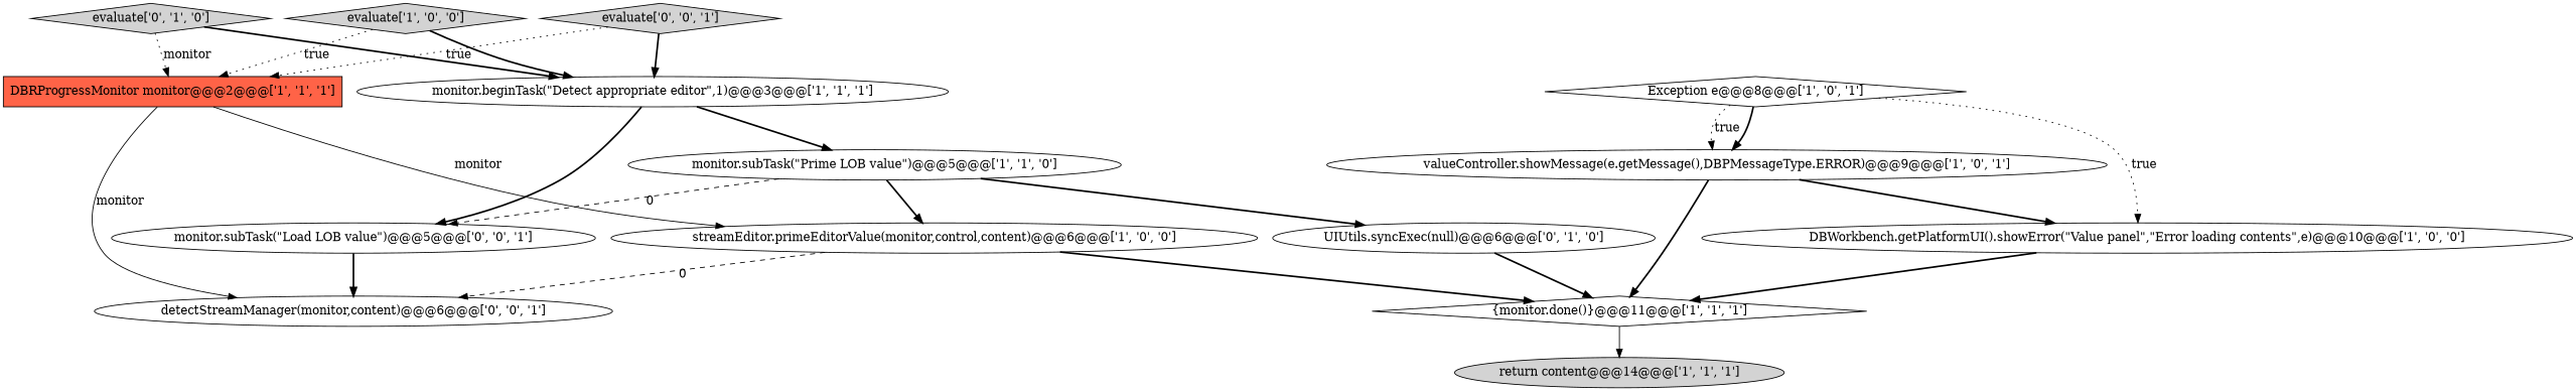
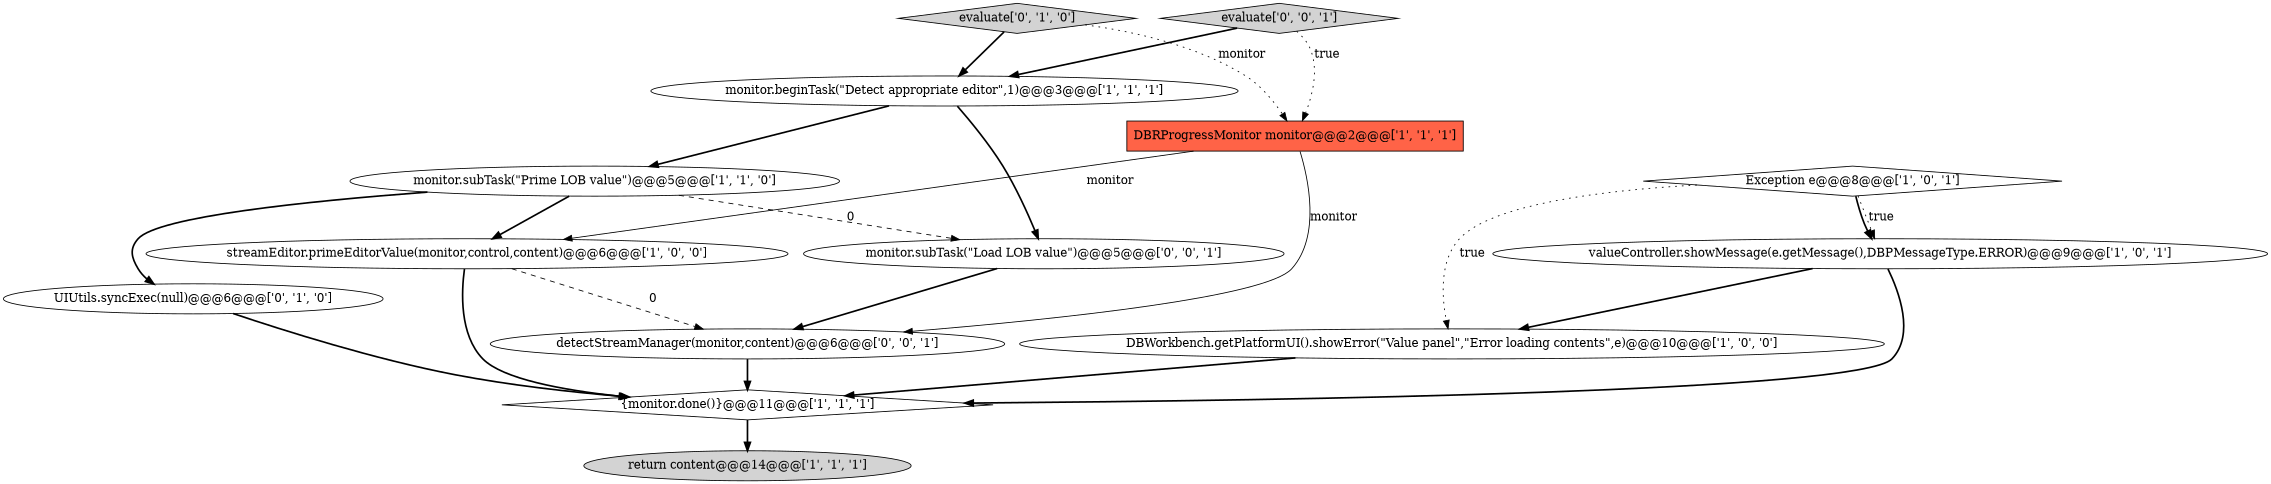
  digraph {
    node [fillcolor=white shape=ellipse style=filled]
    edge [style=bold]
    n1 [label="monitor.subTask(\"Prime LOB value\")@@@5@@@['1', '1', '0']"]
    n2 [label="UIUtils.syncExec(null)@@@6@@@['0', '1', '0']"]
    n3 [label="streamEditor.primeEditorValue(monitor,control,content)@@@6@@@['1', '0', '0']"]
    n4 [label="monitor.subTask(\"Load LOB value\")@@@5@@@['0', '0', '1']"]
    n5 [label="{monitor.done()}@@@11@@@['1', '1', '1']" shape=diamond]
    n6 [label="detectStreamManager(monitor,content)@@@6@@@['0', '0', '1']"]
    n7 [label="monitor.beginTask(\"Detect appropriate editor\",1)@@@3@@@['1', '1', '1']"]
    n8 [fillcolor=lightgray label="return content@@@14@@@['1', '1', '1']"]
    n9 [fillcolor=tomato label="DBRProgressMonitor monitor@@@2@@@['1', '1', '1']" shape=box]
    n10 [label="DBWorkbench.getPlatformUI().showError(\"Value panel\",\"Error loading contents\",e)@@@10@@@['1', '0', '0']"]
    n11 [label="Exception e@@@8@@@['1', '0', '1']" shape=diamond]
    n12 [label="valueController.showMessage(e.getMessage(),DBPMessageType.ERROR)@@@9@@@['1', '0', '1']"]
-   n13 [fillcolor=lightgray label="evaluate['1', '0', '0']" shape=diamond]
    n14 [fillcolor=lightgray label="evaluate['0', '1', '0']" shape=diamond]
    n15 [fillcolor=lightgray label="evaluate['0', '0', '1']" shape=diamond]
    n1 -> n2
    n1 -> n3
    n1 -> n4 [label=0 style=dashed]
    n2 -> n5
    n3 -> n5
    n3 -> n6 [label=0 style=dashed]
    n4 -> n6
-   n5 -> n8 [style=solid]
+   n5 -> n8
+   n6 -> n5
    n7 -> n1
    n7 -> n4
    n9 -> n3 [label=monitor style=solid]
    n9 -> n6 [label=monitor style=solid]
    n10 -> n5
    n11 -> n10 [label=true style=dotted]
    n11 -> n12
    n11 -> n12 [label=true style=dotted]
    n12 -> n5
    n12 -> n10
-   n13 -> n7
-   n13 -> n9 [label=true style=dotted]
    n14 -> n7
    n14 -> n9 [label=monitor style=dotted]
    n15 -> n7
    n15 -> n9 [label=true style=dotted]
  }
